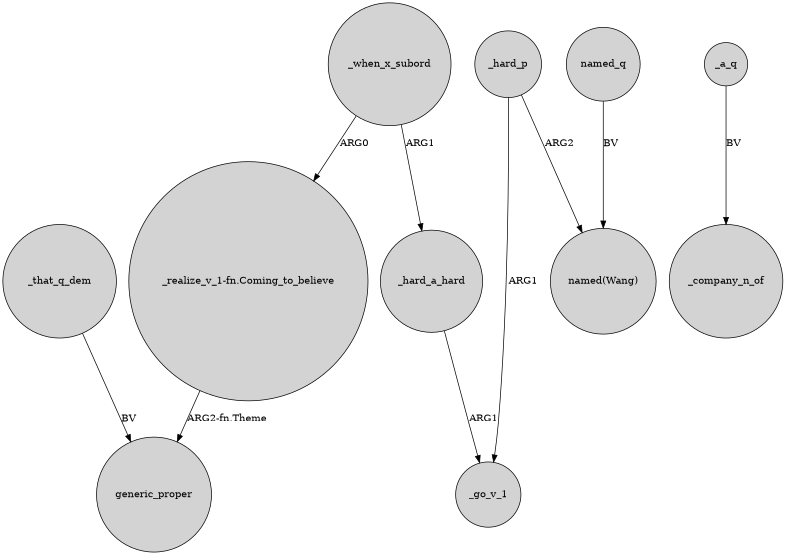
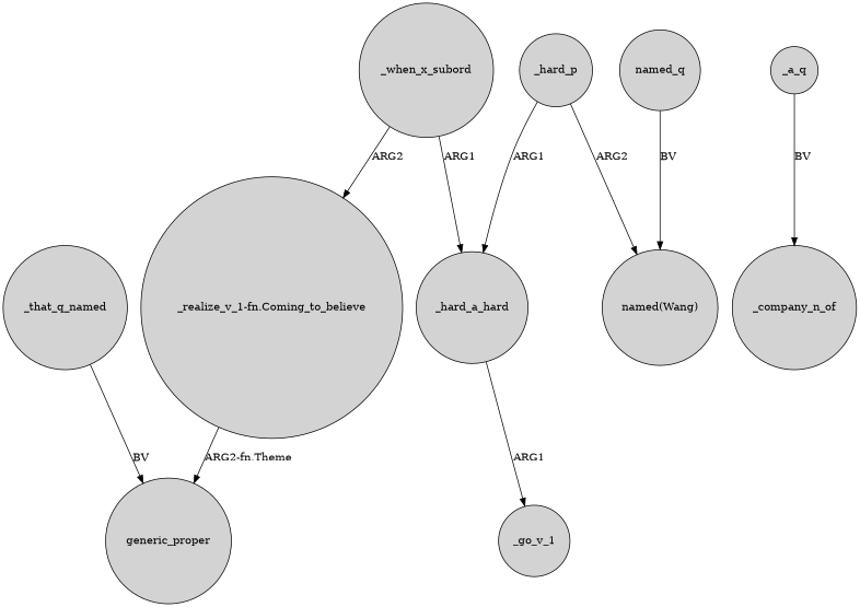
  digraph {
    node [shape=circle style=filled]
    _when_x_subord
    "_realize_v_1-fn.Coming_to_believe"
    n3 [label=_hard_a_hard]
    n4 [label=generic_proper]
    _go_v_1
    n6 [label=named_q]
    "named(Wang)"
    n8 [label=_hard_p]
-   _that_q_dem
+   _that_q_dem [label=_that_q_named]
    _a_q
    _company_n_of
-   _when_x_subord -> "_realize_v_1-fn.Coming_to_believe" [label=ARG0]
+   _when_x_subord -> "_realize_v_1-fn.Coming_to_believe" [label=ARG2]
    _when_x_subord -> n3 [label=ARG1]
    "_realize_v_1-fn.Coming_to_believe" -> n4 [label="ARG2-fn.Theme"]
    n3 -> _go_v_1 [label=ARG1]
    n6 -> "named(Wang)" [label=BV]
-   n8 -> _go_v_1 [label=ARG1]
+   n8 -> n3 [label=ARG1]
    n8 -> "named(Wang)" [label=ARG2]
    _that_q_dem -> n4 [label=BV]
    _a_q -> _company_n_of [label=BV]
  }
